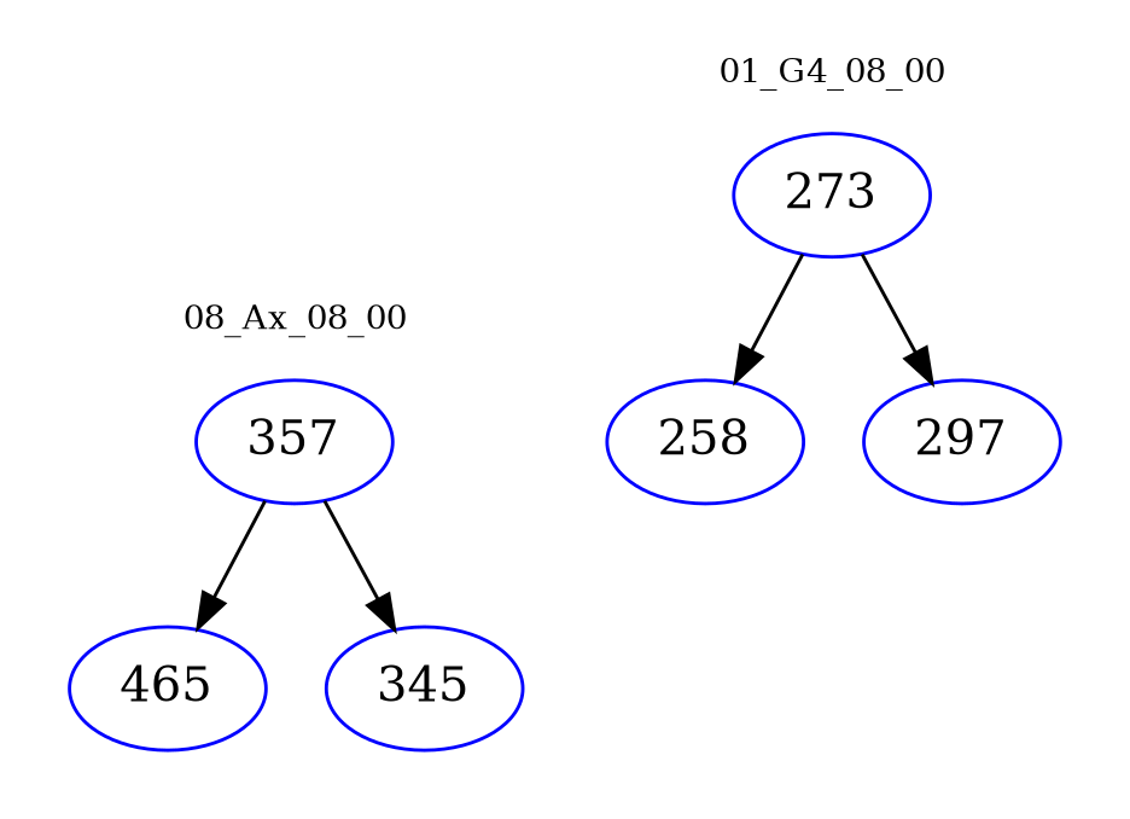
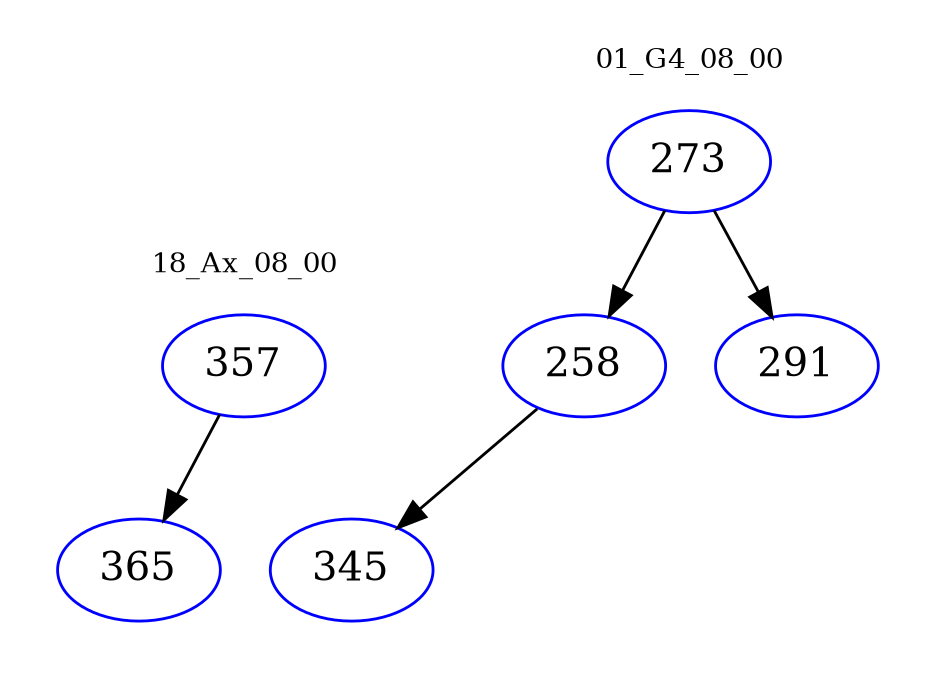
  digraph {
    node [color=blue]
    edge [color=black]
    n1 [label=357]
    n2 [label=345]
-   n3 [label=465]
+   n3 [label=365]
    n4 [label=273]
    n5 [label=258]
-   n6 [label=297]
+   n6 [label=291]
    subgraph cluster_1 {
      color=white
      fontsize=10
-     label="08_Ax_08_00"
+     label="18_Ax_08_00"
      n1
      n2
      n3
    }
    subgraph cluster_2 {
      color=white
      fontsize=10
      label="01_G4_08_00"
      n4
      n5
      n6
    }
-   n1 -> n2
+   n5 -> n2
    n1 -> n3
    n4 -> n5
    n4 -> n6
  }
